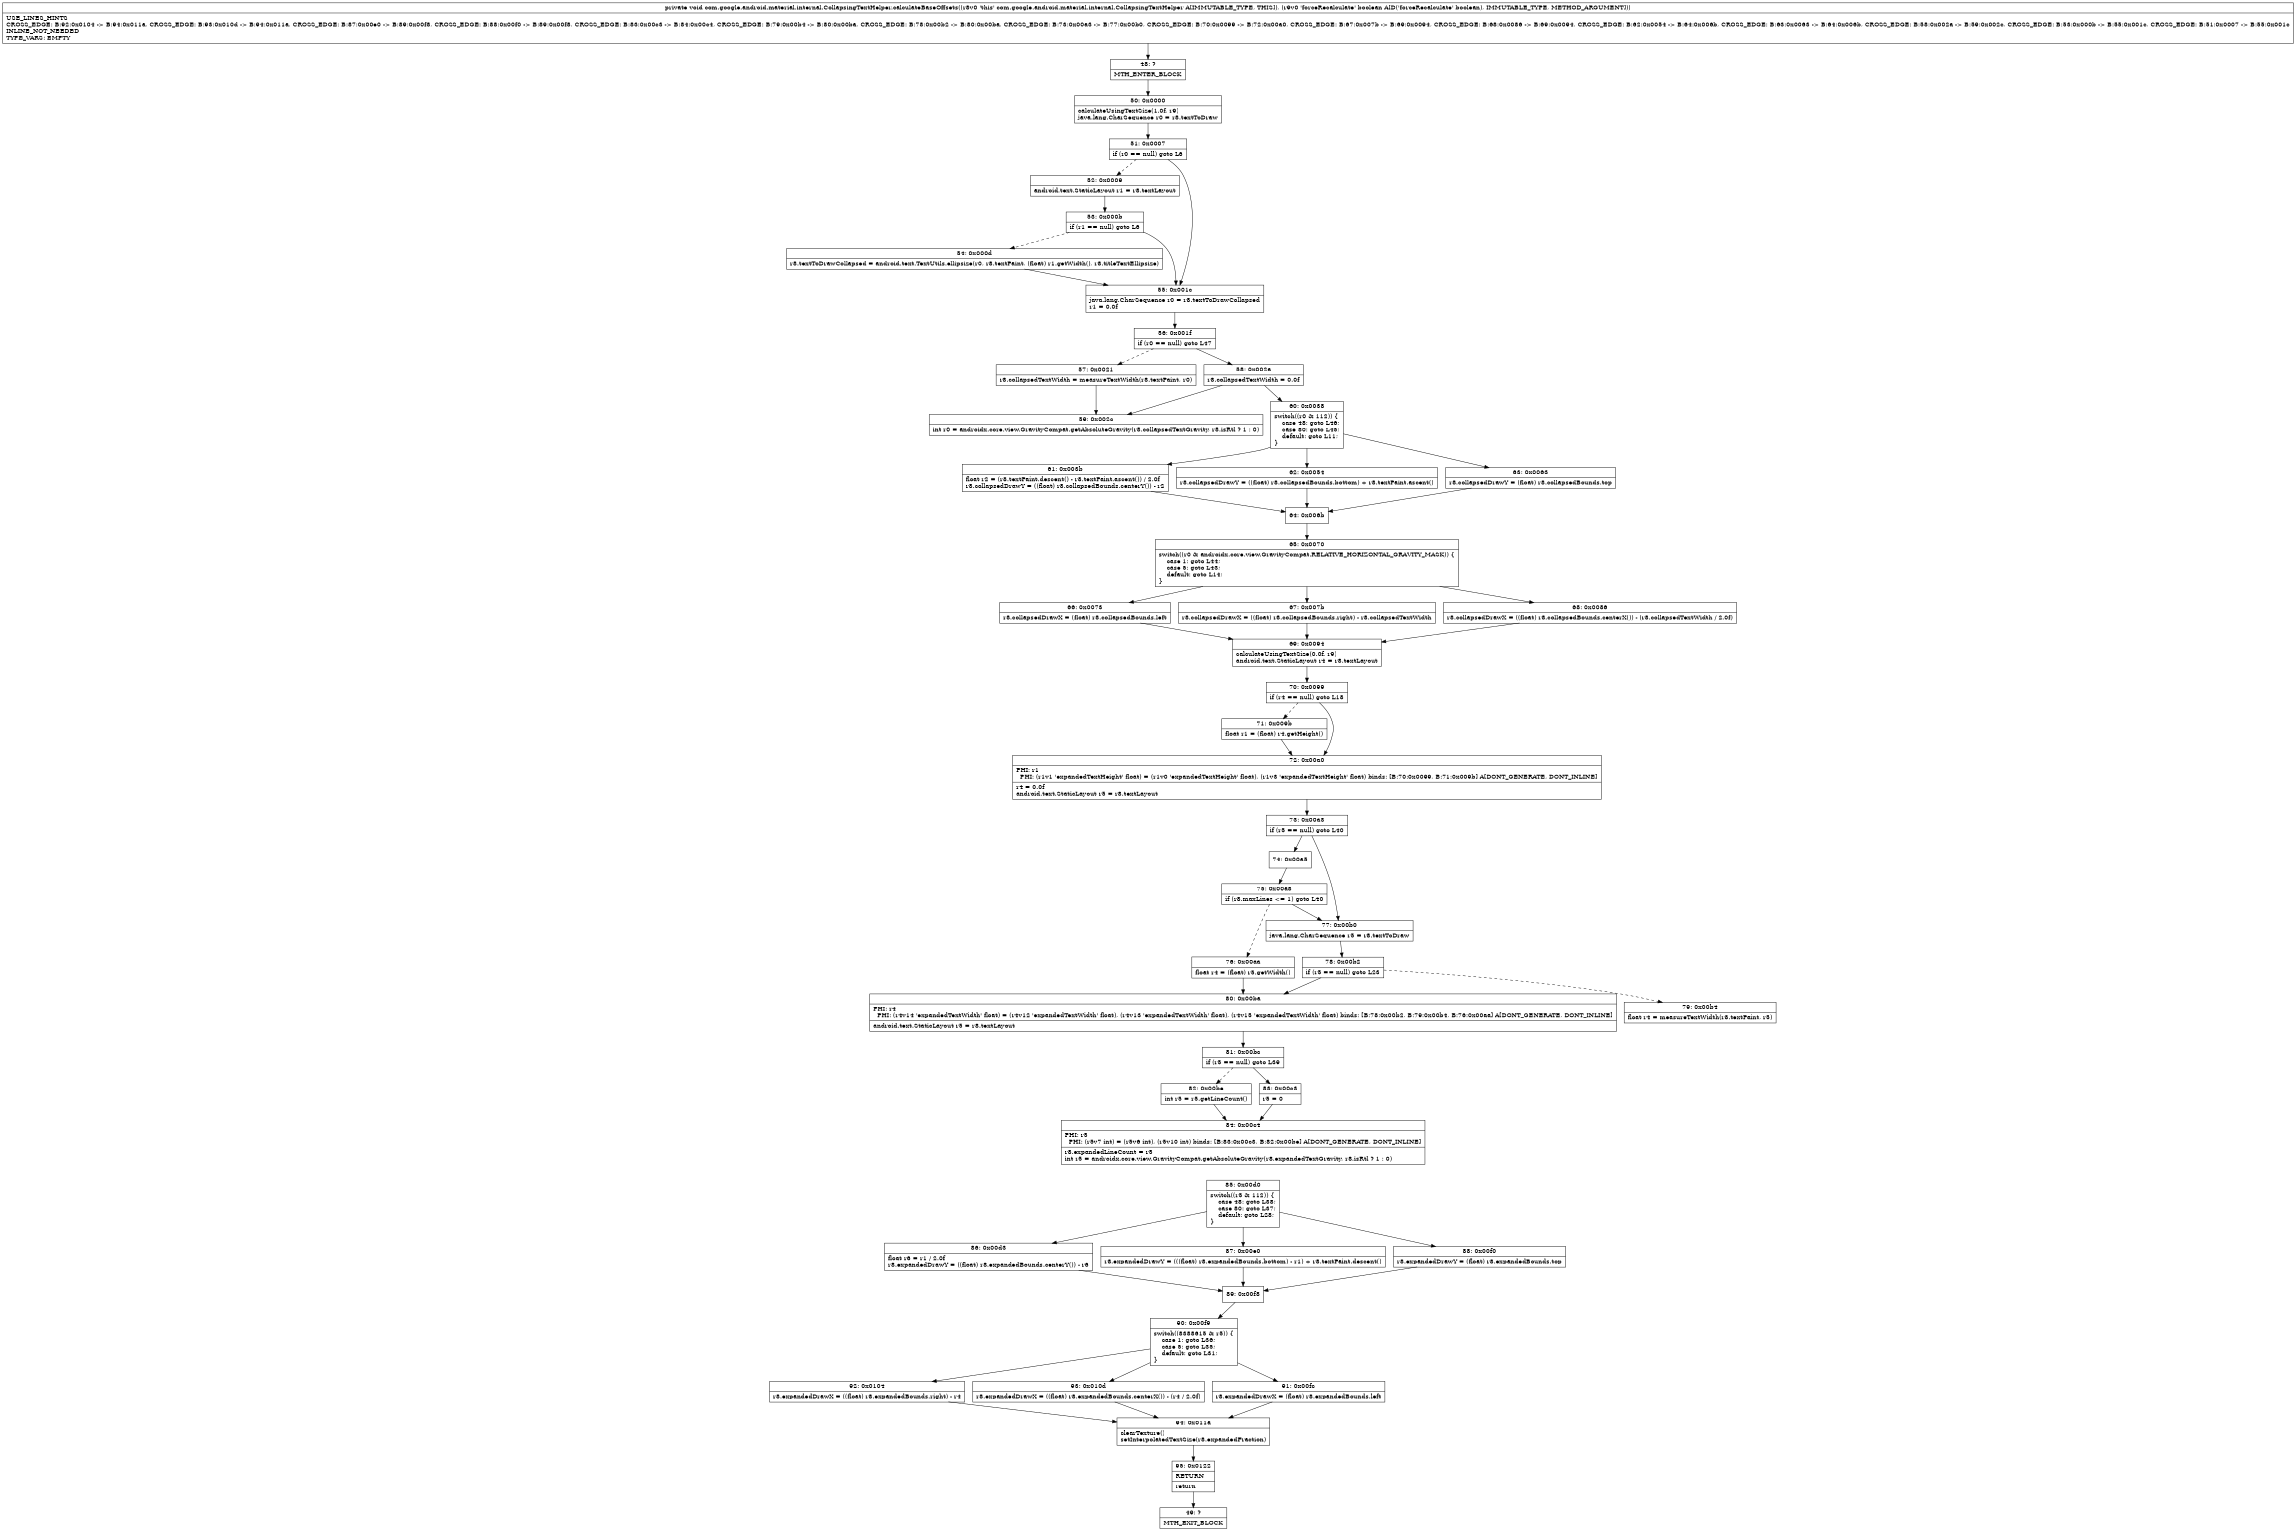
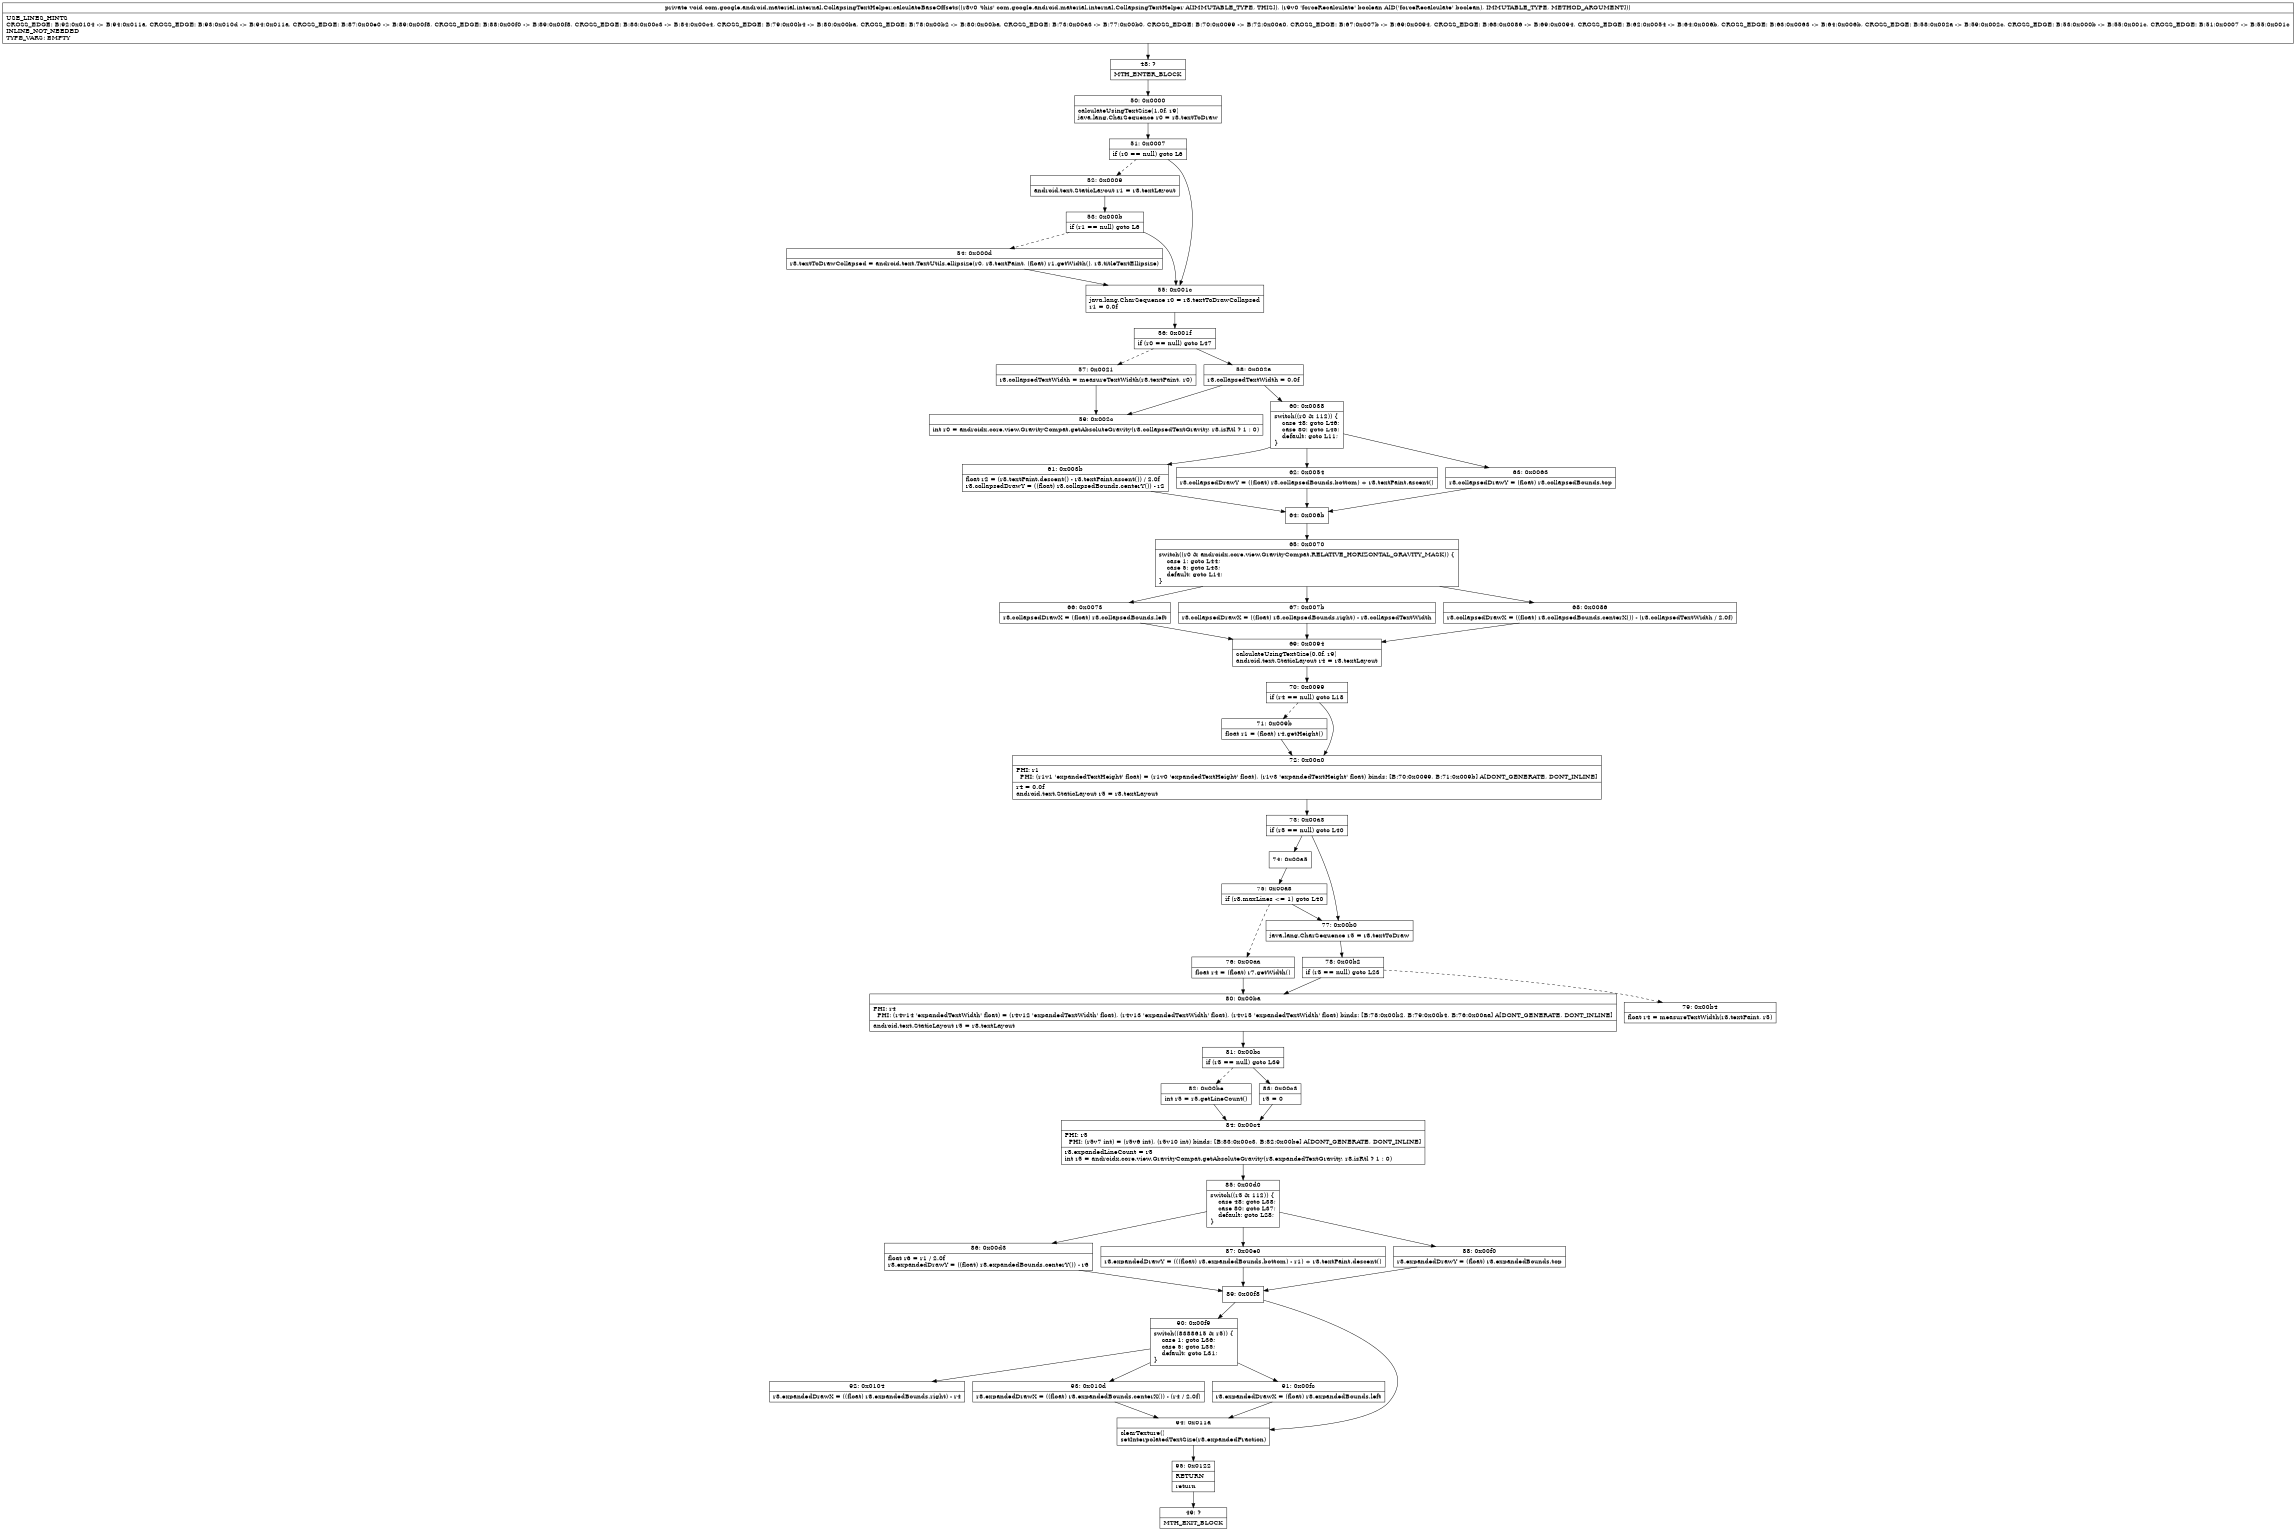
  digraph {
    node [shape=record]
    n1 [label="{48\:\ ?|MTH_ENTER_BLOCK\l}"]
    n2 [label="{50\:\ 0x0000|calculateUsingTextSize(1.0f, r9)\ljava.lang.CharSequence r0 = r8.textToDraw\l}"]
    n3 [label="{51\:\ 0x0007|if (r0 == null) goto L6\l}"]
    n4 [label="{52\:\ 0x0009|android.text.StaticLayout r1 = r8.textLayout\l}"]
    n5 [label="{55\:\ 0x001c|java.lang.CharSequence r0 = r8.textToDrawCollapsed\lr1 = 0.0f\l}"]
    n6 [label="{53\:\ 0x000b|if (r1 == null) goto L6\l}"]
    n7 [label="{56\:\ 0x001f|if (r0 == null) goto L47\l}"]
    n8 [label="{54\:\ 0x000d|r8.textToDrawCollapsed = android.text.TextUtils.ellipsize(r0, r8.textPaint, (float) r1.getWidth(), r8.titleTextEllipsize)\l}"]
    n9 [label="{57\:\ 0x0021|r8.collapsedTextWidth = measureTextWidth(r8.textPaint, r0)\l}"]
    n10 [label="{58\:\ 0x002a|r8.collapsedTextWidth = 0.0f\l}"]
    n11 [label="{59\:\ 0x002c|int r0 = androidx.core.view.GravityCompat.getAbsoluteGravity(r8.collapsedTextGravity, r8.isRtl ? 1 : 0)\l}"]
    n12 [label="{60\:\ 0x0038|switch((r0 & 112)) \{\l    case 48: goto L46;\l    case 80: goto L45;\l    default: goto L11;\l\}\l}"]
    n13 [label="{61\:\ 0x003b|float r2 = (r8.textPaint.descent() \- r8.textPaint.ascent()) \/ 2.0f\lr8.collapsedDrawY = ((float) r8.collapsedBounds.centerY()) \- r2\l}"]
    n14 [label="{62\:\ 0x0054|r8.collapsedDrawY = ((float) r8.collapsedBounds.bottom) + r8.textPaint.ascent()\l}"]
    n15 [label="{63\:\ 0x0063|r8.collapsedDrawY = (float) r8.collapsedBounds.top\l}"]
    n16 [label="{64\:\ 0x006b}"]
    n17 [label="{65\:\ 0x0070|switch((r0 & androidx.core.view.GravityCompat.RELATIVE_HORIZONTAL_GRAVITY_MASK)) \{\l    case 1: goto L44;\l    case 5: goto L43;\l    default: goto L14;\l\}\l}"]
    n18 [label="{66\:\ 0x0073|r8.collapsedDrawX = (float) r8.collapsedBounds.left\l}"]
    n19 [label="{67\:\ 0x007b|r8.collapsedDrawX = ((float) r8.collapsedBounds.right) \- r8.collapsedTextWidth\l}"]
    n20 [label="{68\:\ 0x0086|r8.collapsedDrawX = ((float) r8.collapsedBounds.centerX()) \- (r8.collapsedTextWidth \/ 2.0f)\l}"]
    n21 [label="{69\:\ 0x0094|calculateUsingTextSize(0.0f, r9)\landroid.text.StaticLayout r4 = r8.textLayout\l}"]
    n22 [label="{70\:\ 0x0099|if (r4 == null) goto L18\l}"]
    n23 [label="{71\:\ 0x009b|float r1 = (float) r4.getHeight()\l}"]
    n24 [label="{72\:\ 0x00a0|PHI: r1 \l  PHI: (r1v1 'expandedTextHeight' float) = (r1v0 'expandedTextHeight' float), (r1v3 'expandedTextHeight' float) binds: [B:70:0x0099, B:71:0x009b] A[DONT_GENERATE, DONT_INLINE]\l|r4 = 0.0f\landroid.text.StaticLayout r5 = r8.textLayout\l}"]
    n25 [label="{73\:\ 0x00a3|if (r5 == null) goto L40\l}"]
    n26 [label="{74\:\ 0x00a5}"]
    n27 [label="{77\:\ 0x00b0|java.lang.CharSequence r5 = r8.textToDraw\l}"]
    n28 [label="{75\:\ 0x00a8|if (r8.maxLines \<= 1) goto L40\l}"]
    n29 [label="{78\:\ 0x00b2|if (r5 == null) goto L23\l}"]
-   n30 [label="{76\:\ 0x00aa|float r4 = (float) r5.getWidth()\l}"]
+   n30 [label="{76\:\ 0x00aa|float r4 = (float) r7.getWidth()\l}"]
    n31 [label="{80\:\ 0x00ba|PHI: r4 \l  PHI: (r4v14 'expandedTextWidth' float) = (r4v12 'expandedTextWidth' float), (r4v13 'expandedTextWidth' float), (r4v15 'expandedTextWidth' float) binds: [B:78:0x00b2, B:79:0x00b4, B:76:0x00aa] A[DONT_GENERATE, DONT_INLINE]\l|android.text.StaticLayout r5 = r8.textLayout\l}"]
    n32 [label="{81\:\ 0x00bc|if (r5 == null) goto L39\l}"]
    n33 [label="{82\:\ 0x00be|int r5 = r5.getLineCount()\l}"]
    n34 [label="{83\:\ 0x00c3|r5 = 0\l}"]
    n35 [label="{84\:\ 0x00c4|PHI: r5 \l  PHI: (r5v7 int) = (r5v6 int), (r5v10 int) binds: [B:83:0x00c3, B:82:0x00be] A[DONT_GENERATE, DONT_INLINE]\l|r8.expandedLineCount = r5\lint r5 = androidx.core.view.GravityCompat.getAbsoluteGravity(r8.expandedTextGravity, r8.isRtl ? 1 : 0)\l}"]
    n36 [label="{85\:\ 0x00d0|switch((r5 & 112)) \{\l    case 48: goto L38;\l    case 80: goto L37;\l    default: goto L28;\l\}\l}"]
    n37 [label="{86\:\ 0x00d3|float r6 = r1 \/ 2.0f\lr8.expandedDrawY = ((float) r8.expandedBounds.centerY()) \- r6\l}"]
    n38 [label="{87\:\ 0x00e0|r8.expandedDrawY = (((float) r8.expandedBounds.bottom) \- r1) + r8.textPaint.descent()\l}"]
    n39 [label="{88\:\ 0x00f0|r8.expandedDrawY = (float) r8.expandedBounds.top\l}"]
    n40 [label="{89\:\ 0x00f8}"]
    n41 [label="{90\:\ 0x00f9|switch((8388615 & r5)) \{\l    case 1: goto L36;\l    case 5: goto L35;\l    default: goto L31;\l\}\l}"]
    n42 [label="{91\:\ 0x00fc|r8.expandedDrawX = (float) r8.expandedBounds.left\l}"]
    n43 [label="{92\:\ 0x0104|r8.expandedDrawX = ((float) r8.expandedBounds.right) \- r4\l}"]
    n44 [label="{93\:\ 0x010d|r8.expandedDrawX = ((float) r8.expandedBounds.centerX()) \- (r4 \/ 2.0f)\l}"]
    n45 [label="{94\:\ 0x011a|clearTexture()\lsetInterpolatedTextSize(r8.expandedFraction)\l}"]
    n46 [label="{95\:\ 0x0122|RETURN\l|return\l}"]
    n47 [label="{49\:\ ?|MTH_EXIT_BLOCK\l}"]
    n48 [label="{79\:\ 0x00b4|float r4 = measureTextWidth(r8.textPaint, r5)\l}"]
    n49 [label="{private void com.google.android.material.internal.CollapsingTextHelper.calculateBaseOffsets((r8v0 'this' com.google.android.material.internal.CollapsingTextHelper A[IMMUTABLE_TYPE, THIS]), (r9v0 'forceRecalculate' boolean A[D('forceRecalculate' boolean), IMMUTABLE_TYPE, METHOD_ARGUMENT]))  | USE_LINES_HINTS\lCROSS_EDGE: B:92:0x0104 \-\> B:94:0x011a, CROSS_EDGE: B:93:0x010d \-\> B:94:0x011a, CROSS_EDGE: B:87:0x00e0 \-\> B:89:0x00f8, CROSS_EDGE: B:88:0x00f0 \-\> B:89:0x00f8, CROSS_EDGE: B:83:0x00c3 \-\> B:84:0x00c4, CROSS_EDGE: B:79:0x00b4 \-\> B:80:0x00ba, CROSS_EDGE: B:78:0x00b2 \-\> B:80:0x00ba, CROSS_EDGE: B:73:0x00a3 \-\> B:77:0x00b0, CROSS_EDGE: B:70:0x0099 \-\> B:72:0x00a0, CROSS_EDGE: B:67:0x007b \-\> B:69:0x0094, CROSS_EDGE: B:68:0x0086 \-\> B:69:0x0094, CROSS_EDGE: B:62:0x0054 \-\> B:64:0x006b, CROSS_EDGE: B:63:0x0063 \-\> B:64:0x006b, CROSS_EDGE: B:58:0x002a \-\> B:59:0x002c, CROSS_EDGE: B:53:0x000b \-\> B:55:0x001c, CROSS_EDGE: B:51:0x0007 \-\> B:55:0x001c\lINLINE_NOT_NEEDED\lTYPE_VARS: EMPTY\l}"]
    n1 -> n2
    n2 -> n3
    n3 -> n4 [style=dashed]
    n3 -> n5
    n4 -> n6
    n5 -> n7
    n6 -> n5
    n6 -> n8 [style=dashed]
    n7 -> n9 [style=dashed]
    n7 -> n10
    n8 -> n5
    n9 -> n11
    n10 -> n11
    n10 -> n12
    n12 -> n13
    n12 -> n14
    n12 -> n15
    n13 -> n16
    n14 -> n16
    n15 -> n16
    n16 -> n17
    n17 -> n18
    n17 -> n19
    n17 -> n20
    n18 -> n21
    n19 -> n21
    n20 -> n21
    n21 -> n22
    n22 -> n23 [style=dashed]
    n22 -> n24
    n23 -> n24
    n24 -> n25
    n25 -> n26 [style=solid]
    n25 -> n27
    n26 -> n28
    n27 -> n29
    n28 -> n27
    n28 -> n30 [style=dashed]
    n29 -> n31
    n29 -> n48 [style=dashed]
    n30 -> n31
    n31 -> n32
    n32 -> n33 [style=dashed]
    n32 -> n34
    n33 -> n35
    n34 -> n35
+   n35 -> n36
    n36 -> n37
    n36 -> n38
    n36 -> n39
    n37 -> n40
    n38 -> n40
    n39 -> n40
    n40 -> n41
    n41 -> n42
    n41 -> n43
    n41 -> n44
    n42 -> n45
-   n43 -> n45
+   n40 -> n45
    n44 -> n45
    n45 -> n46
    n46 -> n47
    n49 -> n1
  }
